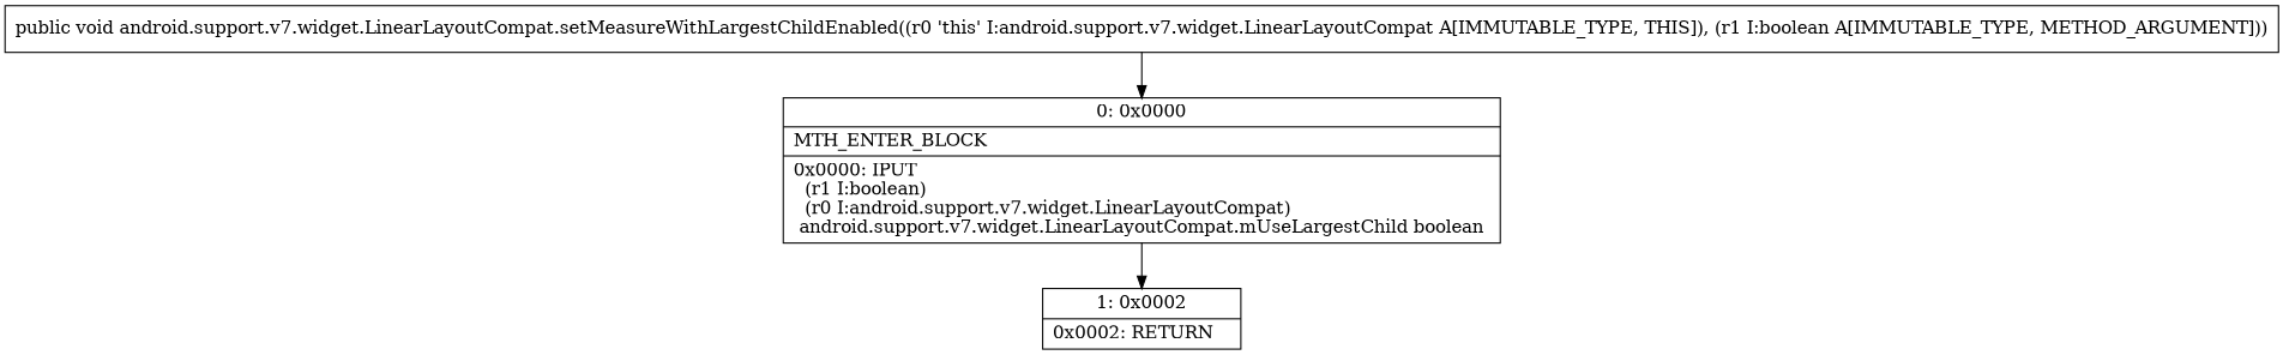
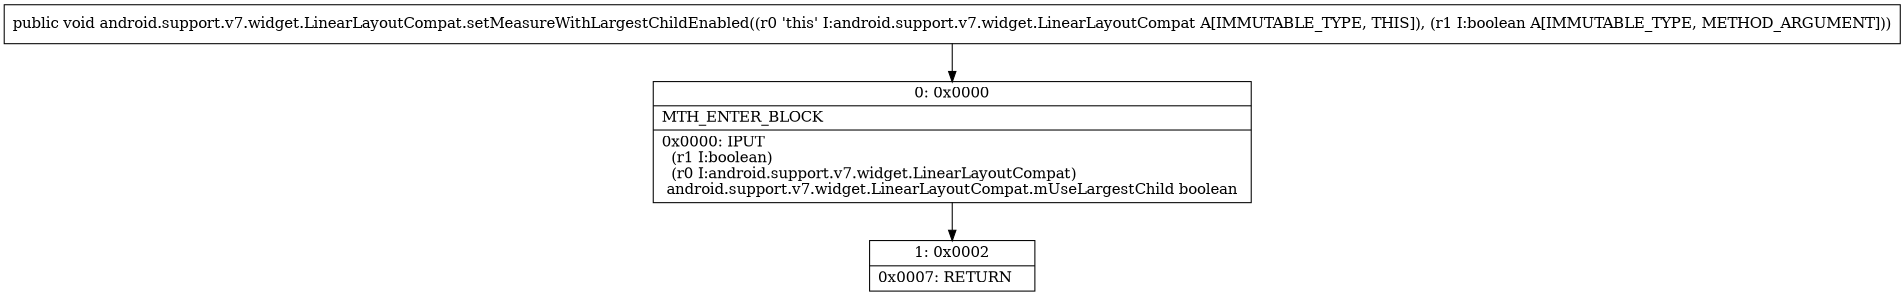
  digraph {
    node [shape=record]
    n1 [label="{0\:\ 0x0000|MTH_ENTER_BLOCK\l|0x0000: IPUT  \l  (r1 I:boolean)\l  (r0 I:android.support.v7.widget.LinearLayoutCompat)\l android.support.v7.widget.LinearLayoutCompat.mUseLargestChild boolean \l}"]
-   n2 [label="{1\:\ 0x0002|0x0002: RETURN   \l}"]
+   n2 [label="{1\:\ 0x0002|0x0007: RETURN   \l}"]
    n3 [label="{public void android.support.v7.widget.LinearLayoutCompat.setMeasureWithLargestChildEnabled((r0 'this' I:android.support.v7.widget.LinearLayoutCompat A[IMMUTABLE_TYPE, THIS]), (r1 I:boolean A[IMMUTABLE_TYPE, METHOD_ARGUMENT])) }"]
    n1 -> n2
    n3 -> n1
  }
